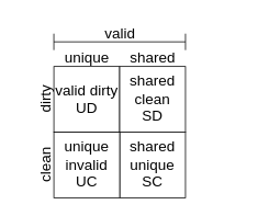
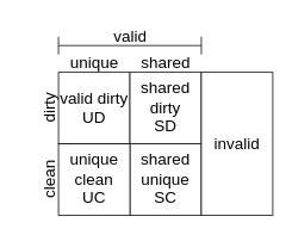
  <mxCell id="0" />
  <mxCell id="1" parent="0" />
  <mxCell id="2" value="&lt;font style=&quot;font-size: 18px;&quot;&gt;valid dirty&lt;br&gt;UD&lt;/font&gt;" style="whiteSpace=wrap;html=1;aspect=fixed;" vertex="1" parent="1"><mxGeometry x="65" y="80" width="80" height="80" as="geometry" /></mxCell>
  <mxCell id="3" value="&lt;font style=&quot;font-size: 18px;&quot;&gt;shared unique&lt;br&gt;SC&lt;br&gt;&lt;/font&gt;" style="whiteSpace=wrap;html=1;aspect=fixed;" vertex="1" parent="1"><mxGeometry x="145" y="160" width="80" height="80" as="geometry" /></mxCell>
- <mxCell id="4" value="&lt;font style=&quot;font-size: 18px;&quot;&gt;shared clean&lt;br&gt;SD&lt;/font&gt;" style="whiteSpace=wrap;html=1;aspect=fixed;" vertex="1" parent="1"><mxGeometry x="145" y="80" width="80" height="80" as="geometry" /></mxCell>
- <mxCell id="5" value="&lt;font style=&quot;font-size: 18px;&quot;&gt;unique invalid&lt;br&gt;UC&lt;br&gt;&lt;/font&gt;" style="whiteSpace=wrap;html=1;aspect=fixed;" vertex="1" parent="1"><mxGeometry x="65" y="160" width="80" height="80" as="geometry" /></mxCell>
+ <mxCell id="4" value="&lt;font style=&quot;font-size: 18px;&quot;&gt;shared dirty&lt;br&gt;SD&lt;/font&gt;" style="whiteSpace=wrap;html=1;aspect=fixed;" vertex="1" parent="1"><mxGeometry x="145" y="80" width="80" height="80" as="geometry" /></mxCell>
+ <mxCell id="5" value="&lt;font style=&quot;font-size: 18px;&quot;&gt;unique clean&lt;br&gt;UC&lt;br&gt;&lt;/font&gt;" style="whiteSpace=wrap;html=1;aspect=fixed;" vertex="1" parent="1"><mxGeometry x="65" y="160" width="80" height="80" as="geometry" /></mxCell>
+ <mxCell id="6" value="&lt;font style=&quot;font-size: 18px;&quot;&gt;invalid&lt;/font&gt;" style="rounded=0;whiteSpace=wrap;html=1;" vertex="1" parent="1"><mxGeometry x="225" y="80" width="80" height="160" as="geometry" /></mxCell>
  <mxCell id="7" value="&lt;font style=&quot;font-size: 18px;&quot;&gt;unique&lt;/font&gt;" style="text;html=1;align=center;verticalAlign=middle;resizable=0;points=[];autosize=1;strokeColor=none;fillColor=none;" vertex="1" parent="1"><mxGeometry x="65" y="50" width="80" height="40" as="geometry" /></mxCell>
  <mxCell id="8" value="&lt;font style=&quot;font-size: 18px;&quot;&gt;shared&lt;/font&gt;" style="text;html=1;align=center;verticalAlign=middle;resizable=0;points=[];autosize=1;strokeColor=none;fillColor=none;" vertex="1" parent="1"><mxGeometry x="145" y="50" width="80" height="40" as="geometry" /></mxCell>
  <mxCell id="9" value="&lt;font style=&quot;font-size: 18px;&quot;&gt;dirty&lt;/font&gt;" style="text;html=1;align=center;verticalAlign=middle;resizable=0;points=[];autosize=1;strokeColor=none;fillColor=none;rotation=-90;" vertex="1" parent="1"><mxGeometry x="25" y="100" width="60" height="40" as="geometry" /></mxCell>
  <mxCell id="10" value="&lt;font style=&quot;font-size: 18px;&quot;&gt;clean&lt;/font&gt;" style="text;html=1;align=center;verticalAlign=middle;resizable=0;points=[];autosize=1;strokeColor=none;fillColor=none;rotation=-90;" vertex="1" parent="1"><mxGeometry x="20" y="180" width="70" height="40" as="geometry" /></mxCell>
  <mxCell id="11" value="" style="shape=crossbar;whiteSpace=wrap;html=1;rounded=1;fontSize=18;" vertex="1" parent="1"><mxGeometry x="65" y="40" width="160" height="20" as="geometry" /></mxCell>
  <mxCell id="12" value="valid&lt;br&gt;" style="text;html=1;align=center;verticalAlign=middle;resizable=0;points=[];autosize=1;strokeColor=none;fillColor=none;fontSize=18;" vertex="1" parent="1"><mxGeometry x="115" y="20" width="60" height="40" as="geometry" /></mxCell>
